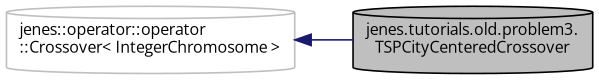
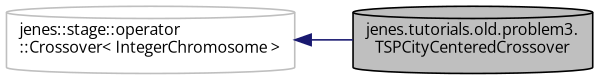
  digraph {
    rankdir=LR
    fontname="Open Sans"
    node [fontname="Open Sans" fontsize=10 shape=cylinder style=filled]
    n1 [color=black fillcolor=grey75 fontcolor=black height=0.2 label="jenes.tutorials.old.problem3.\lTSPCityCenteredCrossover" width=0.4]
-   n2 [color=grey75 fillcolor=white height=0.2 label="jenes::operator::operator\l::Crossover\< IntegerChromosome \>" width=0.4]
+   n2 [color=grey75 fillcolor=white height=0.2 label="jenes::stage::operator\l::Crossover\< IntegerChromosome \>" width=0.4]
    n2 -> n1 [color=midnightblue dir=back fontname="Open Sans" fontsize=10 labelfontname=Helvetica labelfontsize=10 style=solid]
  }
